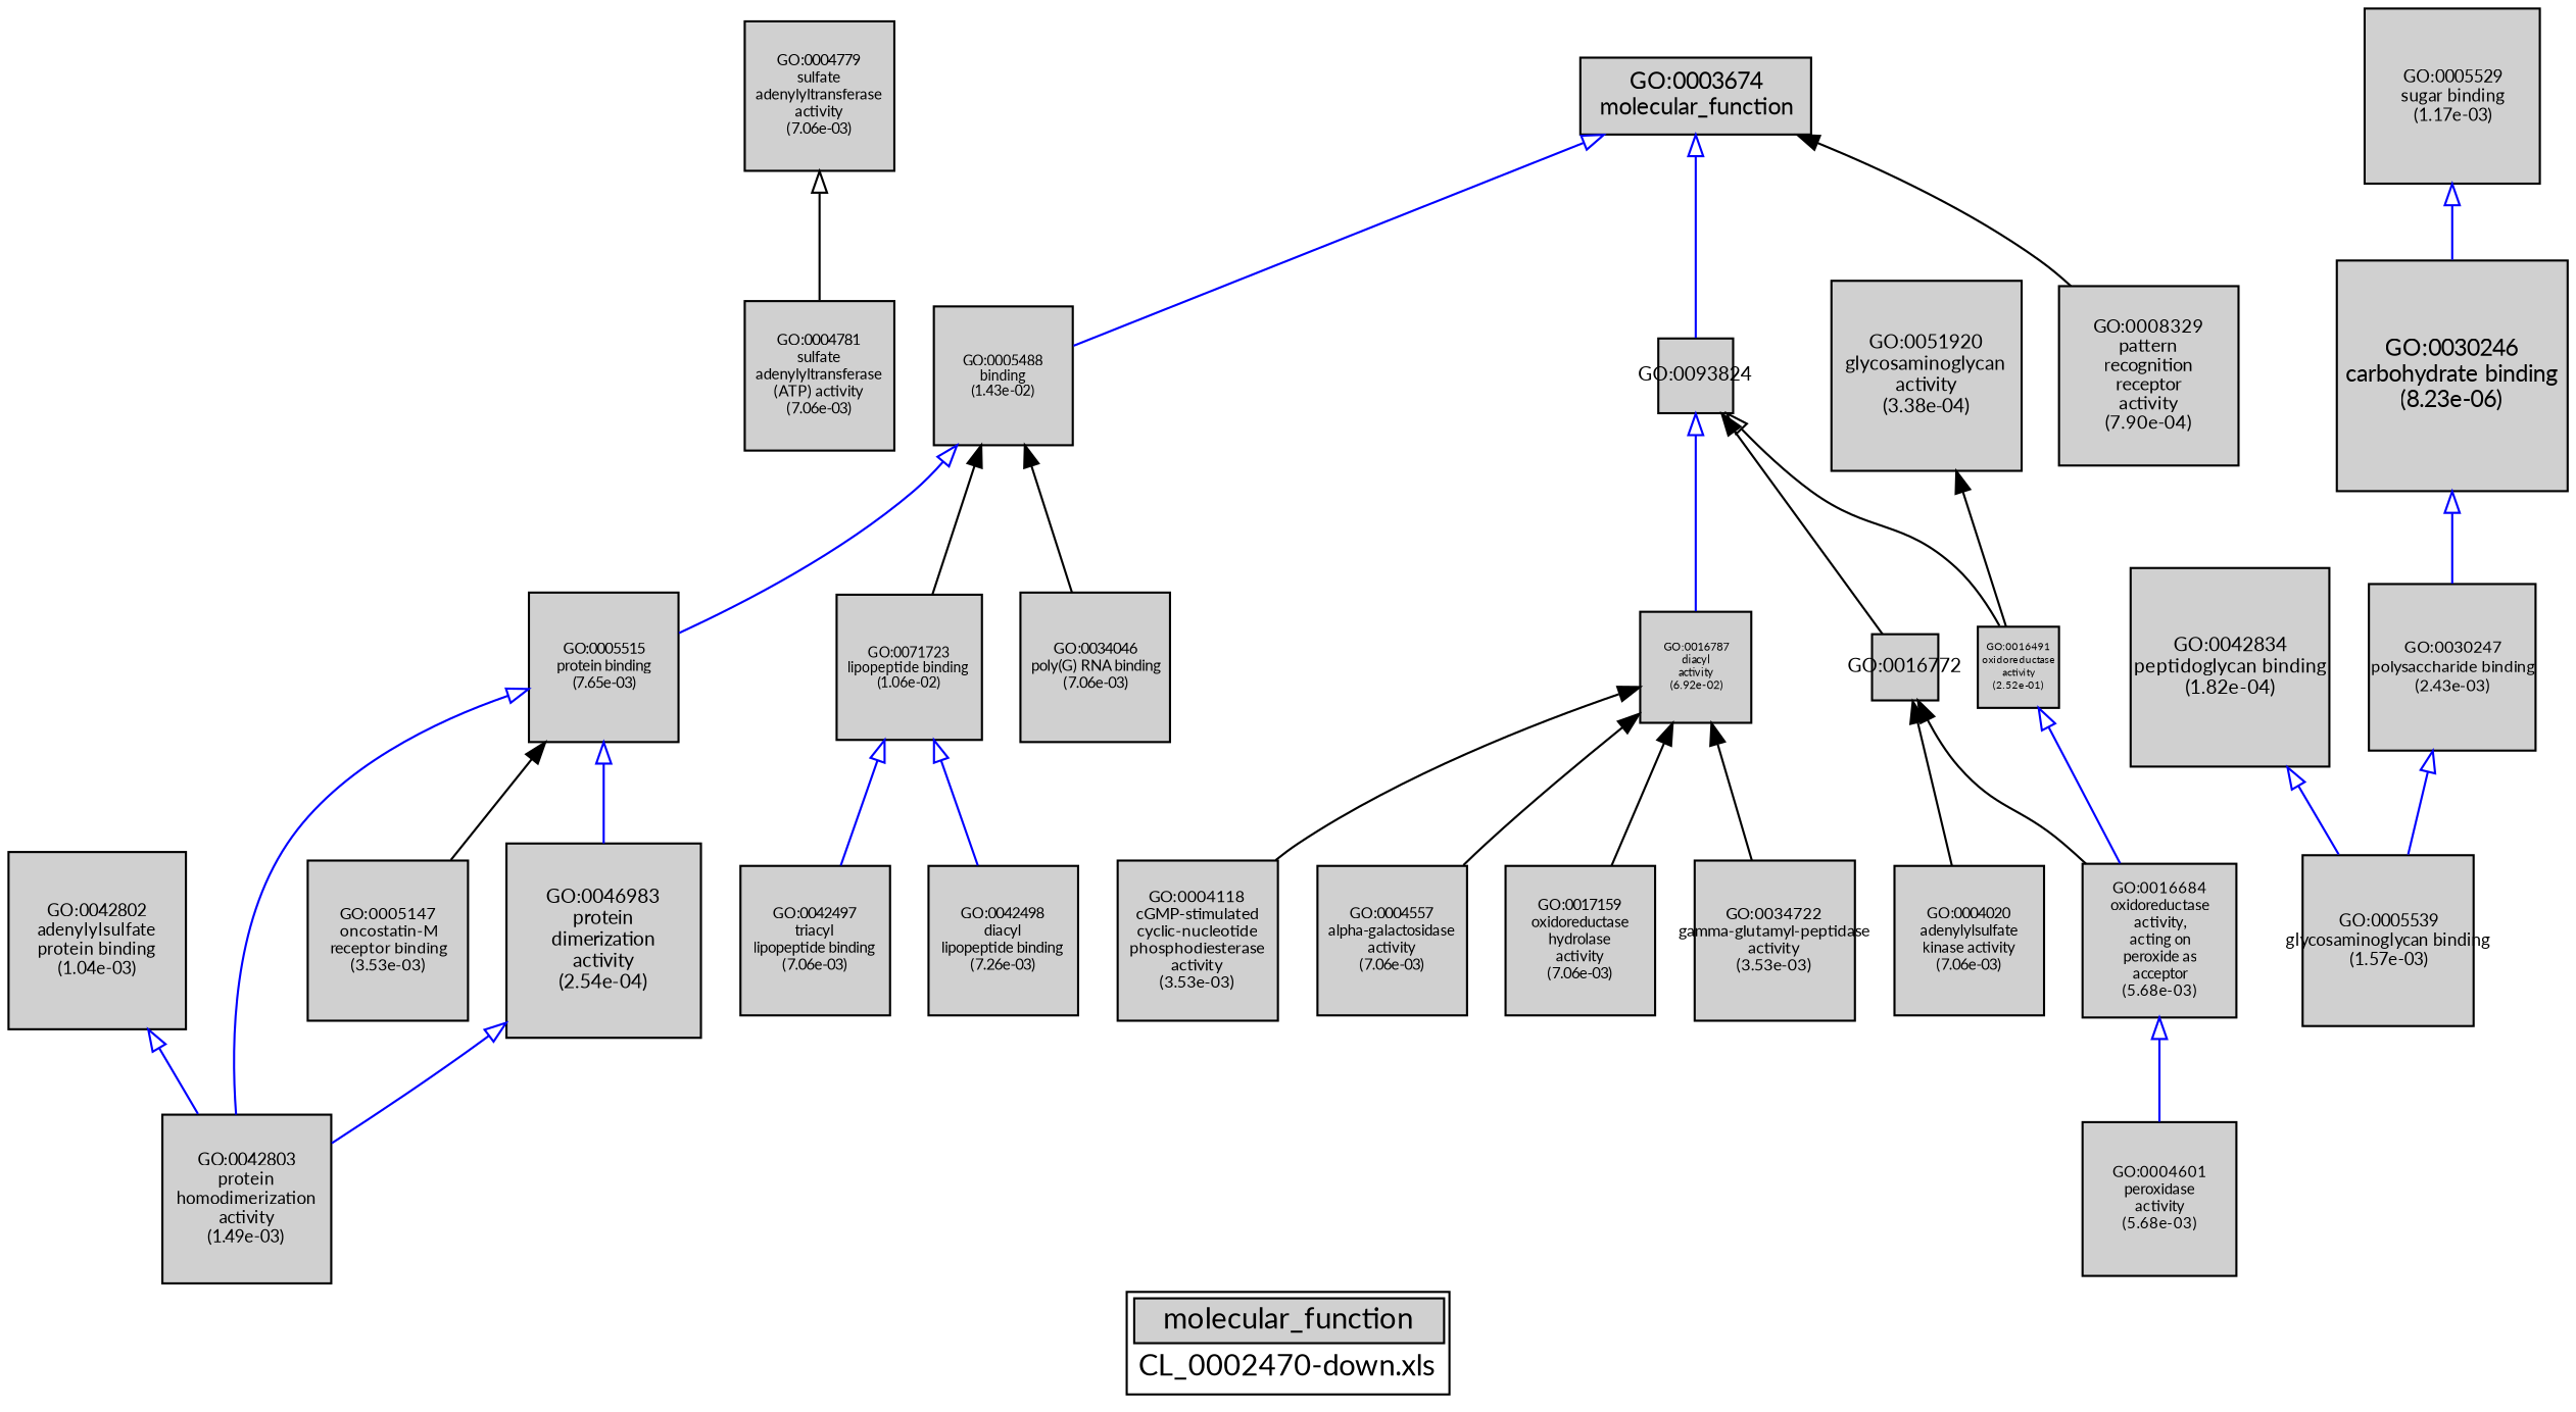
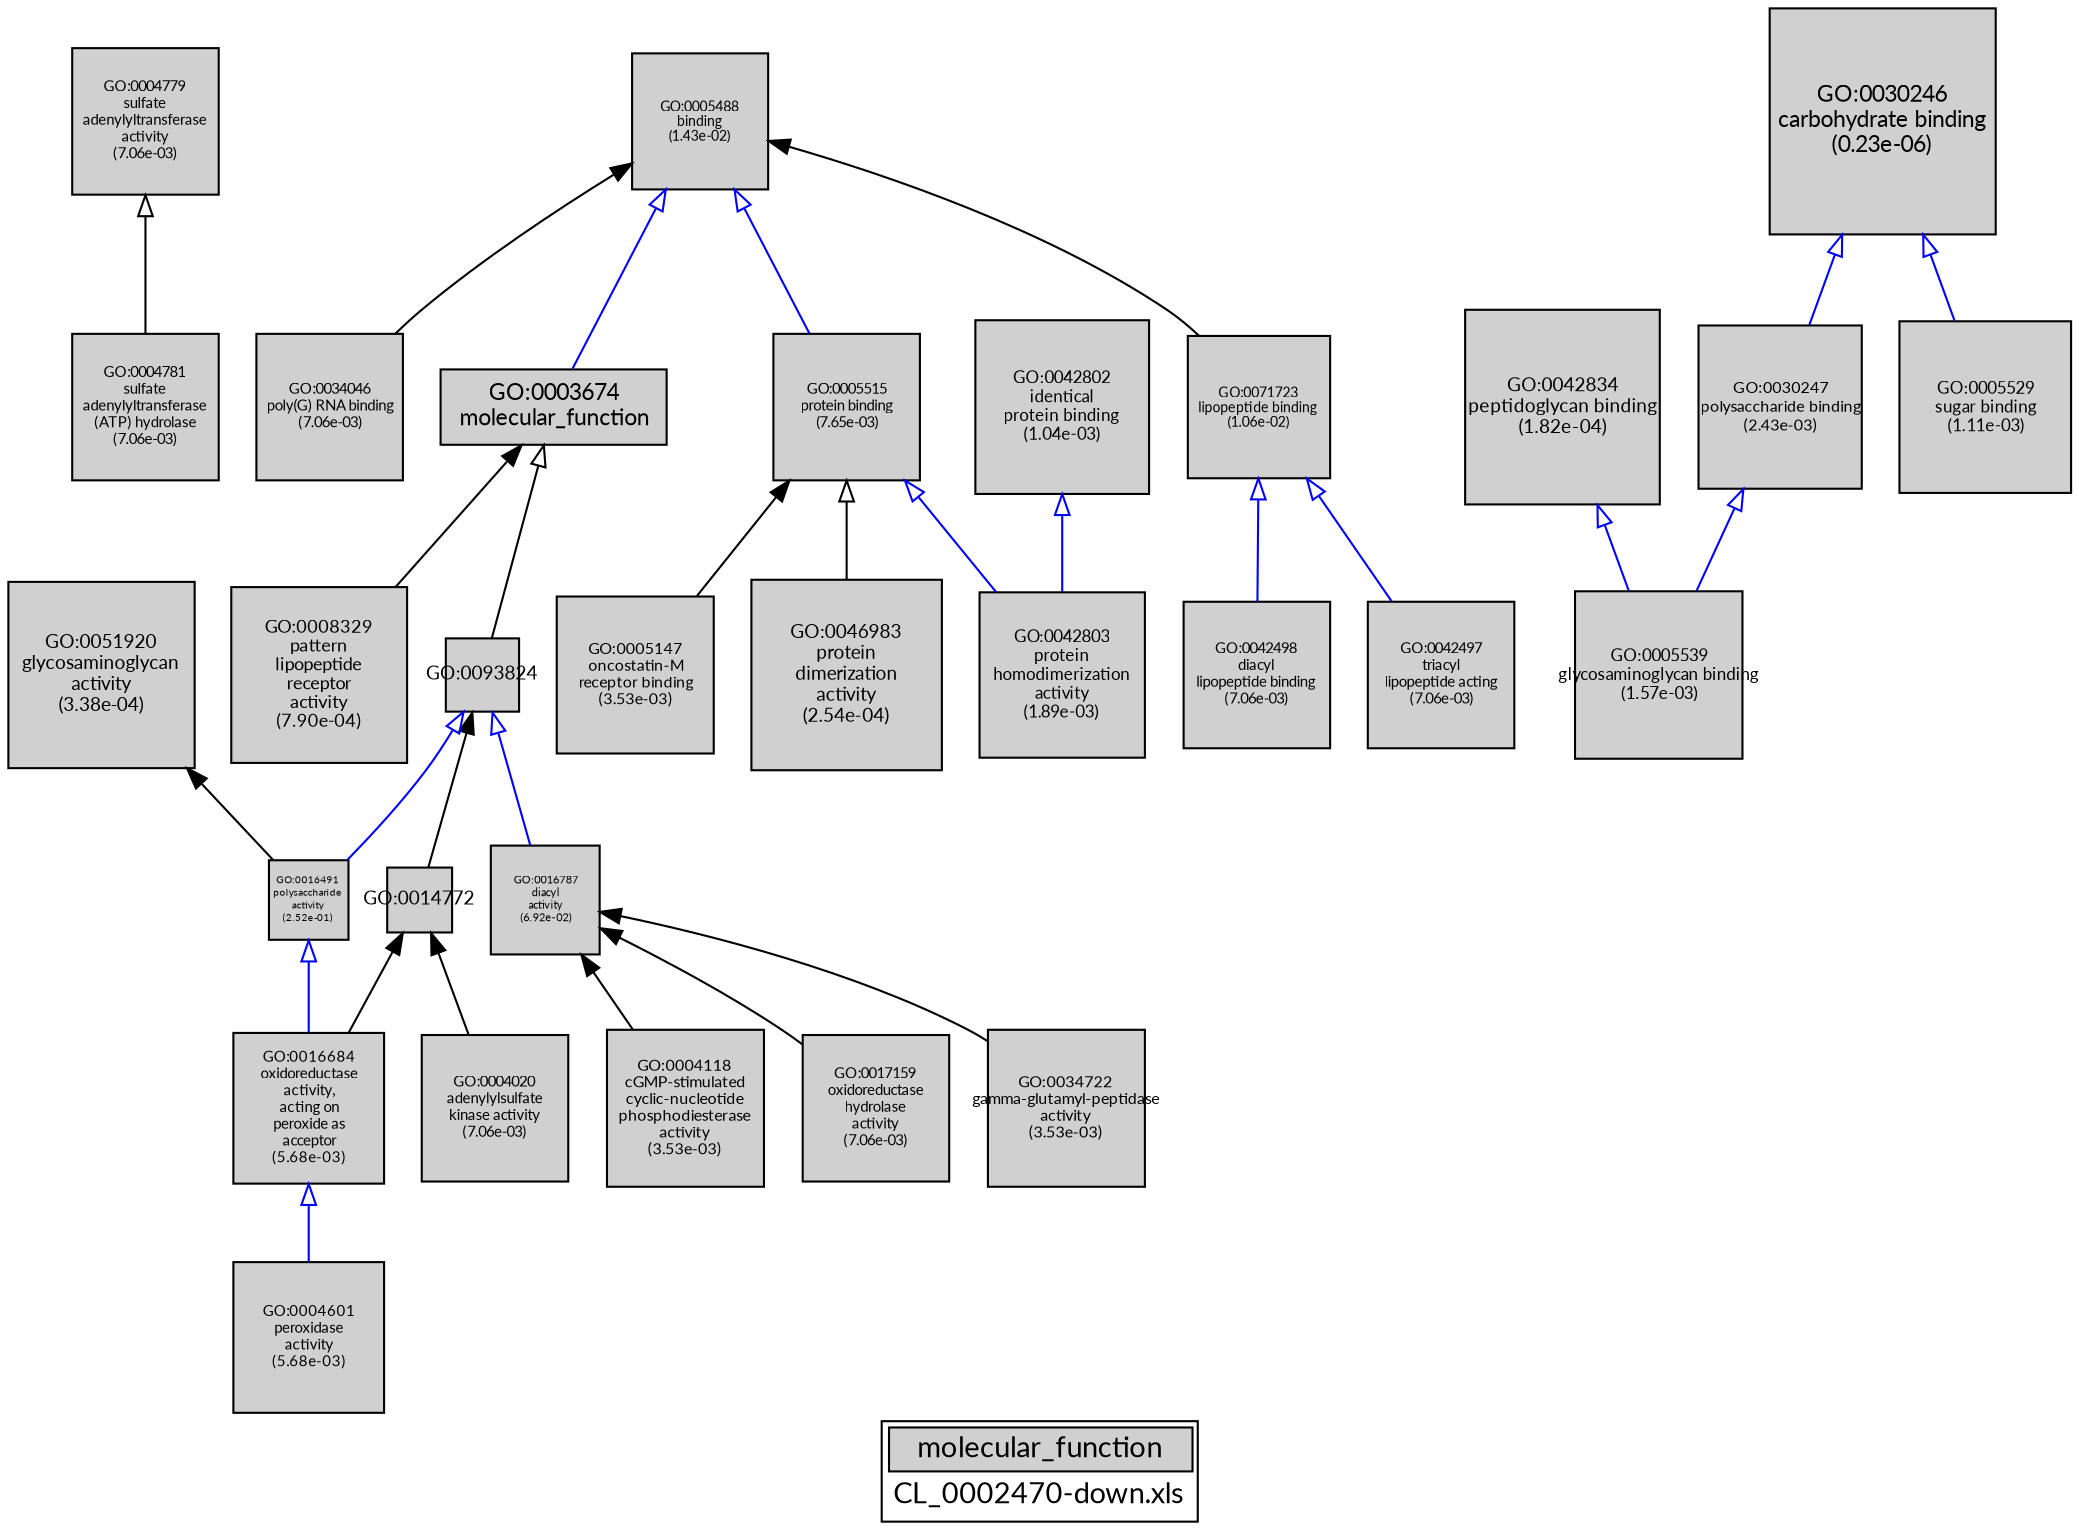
  digraph {
    bgcolor="#FFFFFF"
    fontname=Lato
    label=<<TABLE COLOR="black" BGCOLOR="white"><TR><TD COLSPAN="2" BGCOLOR="#D0D0D0"><FONT COLOR="black">molecular_function</FONT></TD></TR><TR><TD BORDER="0">CL_0002470-down.xls</TD></TR></TABLE>>
    node [color=black fillcolor="#D0D0D0" fixedsize=true fontcolor=black fontname=Lato fontsize=7.04654919347 shape=box style=filled]
    edge [arrowtail=empty color=blue dir=back fontname=Lato weight=5.0]
    n1 [height=0.978687387982 label=<<TABLE BORDER="0"><TR><TD>GO:0004779<BR/>sulfate<BR/>adenylyltransferase<BR/>activity<BR/>(7.06e-03)</TD></TR></TABLE>> width=0.978687387982]
    n2 [height=0.978687387982 label=<<TABLE BORDER="0"><TR><TD>GO:0004020<BR/>adenylylsulfate<BR/>kinase activity<BR/>(7.06e-03)</TD></TR></TABLE>> width=0.978687387982]
    n3 [fontsize=7.51742378647 height=1.04408663701 label=<<TABLE BORDER="0"><TR><TD>GO:0004118<BR/>cGMP-stimulated<BR/>cyclic-nucleotide<BR/>phosphodiesterase<BR/>activity<BR/>(3.53e-03)</TD></TR></TABLE>> width=1.04408663701]
    n4 [fontsize=9.26967606328 height=1.28745500879 label=<<TABLE BORDER="0"><TR><TD>GO:0042834<BR/>peptidoglycan binding<BR/>(1.82e-04)</TD></TR></TABLE>> width=1.28745500879]
-   n5 [fontsize=8.44785888581 height=1.17331373414 label=<<TABLE BORDER="0"><TR><TD>GO:0008329<BR/>pattern<BR/>recognition<BR/>receptor<BR/>activity<BR/>(7.90e-04)</TD></TR></TABLE>> width=1.17331373414]
+   n5 [fontsize=8.44785888581 height=1.17331373414 label=<<TABLE BORDER="0"><TR><TD>GO:0008329<BR/>pattern<BR/>lipopeptide<BR/>receptor<BR/>activity<BR/>(7.90e-04)</TD></TR></TABLE>> width=1.17331373414]
    n6 [fontsize=7.76066929345 height=1.0778707352 label=<<TABLE BORDER="0"><TR><TD>GO:0030247<BR/>polysaccharide binding<BR/>(2.43e-03)</TD></TR></TABLE>> width=1.0778707352]
-   "GO:0016772" [fontsize=9 height=0.433125659385 width=0.433125659385]
+   "GO:0016772" [fontsize=9 height=0.433125659385 width=0.433125659385 label="GO:0014772"]
    n8 [fontsize=8.9320289947 height=1.2405595826 label=<<TABLE BORDER="0"><TR><TD>GO:0051920<BR/>glycosaminoglycan<BR/>activity<BR/>(3.38e-04)</TD></TR></TABLE>> width=1.2405595826]
    n9 [fontsize=6.53040462559 height=0.907000642444 label=<<TABLE BORDER="0"><TR><TD>GO:0005488<BR/>binding<BR/>(1.43e-02)</TD></TR></TABLE>> width=0.907000642444]
-   n10 [fontsize=7.92004076839 height=1.10000566228 label=<<TABLE BORDER="0"><TR><TD>GO:0042803<BR/>protein<BR/>homodimerization<BR/>activity<BR/>(1.49e-03)</TD></TR></TABLE>> width=1.10000566228]
-   n11 [height=0.978687387982 label=<<TABLE BORDER="0"><TR><TD>GO:0042498<BR/>diacyl<BR/>lipopeptide binding<BR/>(7.26e-03)</TD></TR></TABLE>> width=0.978687387982]
+   n10 [fontsize=7.92004076839 height=1.10000566228 label=<<TABLE BORDER="0"><TR><TD>GO:0042803<BR/>protein<BR/>homodimerization<BR/>activity<BR/>(1.89e-03)</TD></TR></TABLE>> width=1.10000566228]
+   n11 [height=0.978687387982 label=<<TABLE BORDER="0"><TR><TD>GO:0042498<BR/>diacyl<BR/>lipopeptide binding<BR/>(7.06e-03)</TD></TR></TABLE>> width=0.978687387982]
    n12 [fontsize=9 height=0.485470464207 label="GO:0093824" width=0.485470464207]
-   n13 [height=0.978687387982 label=<<TABLE BORDER="0"><TR><TD>GO:0004557<BR/>alpha-galactosidase<BR/>activity<BR/>(7.06e-03)</TD></TR></TABLE>> width=0.978687387982]
-   n14 [fontsize=5.0 height=0.523489352603 label=<<TABLE BORDER="0"><TR><TD>GO:0016491<BR/>oxidoreductase<BR/>activity<BR/>(2.52e-01)</TD></TR></TABLE>> width=0.523489352603]
+   n14 [fontsize=5.0 height=0.523489352603 label=<<TABLE BORDER="0"><TR><TD>GO:0016491<BR/>polysaccharide<BR/>activity<BR/>(2.52e-01)</TD></TR></TABLE>> width=0.523489352603]
    n15 [fontsize=5.19636549542 height=0.721717429919 label=<<TABLE BORDER="0"><TR><TD>GO:0016787<BR/>diacyl<BR/>activity<BR/>(6.92e-02)</TD></TR></TABLE>> width=0.721717429919]
    n16 [height=0.978687387982 label=<<TABLE BORDER="0"><TR><TD>GO:0034046<BR/>poly(G) RNA binding<BR/>(7.06e-03)</TD></TR></TABLE>> width=0.978687387982]
-   n17 [fontsize=8.28528461165 height=1.15073397384 label=<<TABLE BORDER="0"><TR><TD>GO:0042802<BR/>adenylylsulfate<BR/>protein binding<BR/>(1.04e-03)</TD></TR></TABLE>> width=1.15073397384]
-   n18 [height=0.978687387982 label=<<TABLE BORDER="0"><TR><TD>GO:0042497<BR/>triacyl<BR/>lipopeptide binding<BR/>(7.06e-03)</TD></TR></TABLE>> width=0.978687387982]
+   n17 [fontsize=8.28528461165 height=1.15073397384 label=<<TABLE BORDER="0"><TR><TD>GO:0042802<BR/>identical<BR/>protein binding<BR/>(1.04e-03)</TD></TR></TABLE>> width=1.15073397384]
+   n18 [height=0.978687387982 label=<<TABLE BORDER="0"><TR><TD>GO:0042497<BR/>triacyl<BR/>lipopeptide acting<BR/>(7.06e-03)</TD></TR></TABLE>> width=0.978687387982]
    n19 [height=0.978687387982 label=<<TABLE BORDER="0"><TR><TD>GO:0017159<BR/>oxidoreductase<BR/>hydrolase<BR/>activity<BR/>(7.06e-03)</TD></TR></TABLE>> width=0.978687387982]
    n20 [fontsize=7.51742378647 height=1.04408663701 label=<<TABLE BORDER="0"><TR><TD>GO:0005147<BR/>oncostatin-M<BR/>receptor binding<BR/>(3.53e-03)</TD></TR></TABLE>> width=1.04408663701]
    n21 [fontsize=7.51742378647 height=1.04408663701 label=<<TABLE BORDER="0"><TR><TD>GO:0034722<BR/>gamma-glutamyl-peptidase<BR/>activity<BR/>(3.53e-03)</TD></TR></TABLE>> width=1.04408663701]
    n22 [fontsize=9.08980914123 height=1.26247349184 label=<<TABLE BORDER="0"><TR><TD>GO:0046983<BR/>protein<BR/>dimerization<BR/>activity<BR/>(2.54e-04)</TD></TR></TABLE>> width=1.26247349184]
    n23 [fontsize=7.19786776858 height=0.999703856747 label=<<TABLE BORDER="0"><TR><TD>GO:0016684<BR/>oxidoreductase<BR/>activity,<BR/>acting on<BR/>peroxide as<BR/>acceptor<BR/>(5.68e-03)</TD></TR></TABLE>> width=0.999703856747]
    n24 [fontsize=10.8 label=<<TABLE BORDER="0"><TR><TD>GO:0003674<BR/>molecular_function</TD></TR></TABLE>> width=1.5]
    n25 [fontsize=6.98947767489 height=0.97076078818 label=<<TABLE BORDER="0"><TR><TD>GO:0005515<BR/>protein binding<BR/>(7.65e-03)</TD></TR></TABLE>> width=0.97076078818]
    n26 [fontsize=6.7564360827 height=0.938393900375 label=<<TABLE BORDER="0"><TR><TD>GO:0071723<BR/>lipopeptide binding<BR/>(1.06e-02)</TD></TR></TABLE>> width=0.938393900375]
    n27 [fontsize=7.19786776858 height=0.999703856747 label=<<TABLE BORDER="0"><TR><TD>GO:0004601<BR/>peroxidase<BR/>activity<BR/>(5.68e-03)</TD></TR></TABLE>> width=0.999703856747]
-   n28 [height=0.978687387982 label=<<TABLE BORDER="0"><TR><TD>GO:0004781<BR/>sulfate<BR/>adenylyltransferase<BR/>(ATP) activity<BR/>(7.06e-03)</TD></TR></TABLE>> width=0.978687387982]
-   n29 [fontsize=8.244423969 height=1.14505888458 label=<<TABLE BORDER="0"><TR><TD>GO:0005529<BR/>sugar binding<BR/>(1.17e-03)</TD></TR></TABLE>> width=1.14505888458]
-   n30 [fontsize=10.8 height=1.5 label=<<TABLE BORDER="0"><TR><TD>GO:0030246<BR/>carbohydrate binding<BR/>(8.23e-06)</TD></TR></TABLE>> width=1.5]
+   n28 [height=0.978687387982 label=<<TABLE BORDER="0"><TR><TD>GO:0004781<BR/>sulfate<BR/>adenylyltransferase<BR/>(ATP) hydrolase<BR/>(7.06e-03)</TD></TR></TABLE>> width=0.978687387982]
+   n29 [fontsize=8.244423969 height=1.14505888458 label=<<TABLE BORDER="0"><TR><TD>GO:0005529<BR/>sugar binding<BR/>(1.11e-03)</TD></TR></TABLE>> width=1.14505888458]
+   n30 [fontsize=10.8 height=1.5 label=<<TABLE BORDER="0"><TR><TD>GO:0030246<BR/>carbohydrate binding<BR/>(0.23e-06)</TD></TR></TABLE>> width=1.5]
    n31 [fontsize=8.03419141072 height=1.11585991816 label=<<TABLE BORDER="0"><TR><TD>GO:0005539<BR/>glycosaminoglycan binding<BR/>(1.57e-03)</TD></TR></TABLE>> width=1.11585991816]
    subgraph sub_1 {
      n1
      n2
      n3
      n4
      n5
      n6
      "GO:0016772"
      n8
      n9
      n10
      n11
      n12
-     n13
      n14
      n15
      n16
      n17
      n18
      n19
      n20
      n21
      n22
      n23
      n24
      n25
      n26
      n27
      n28
      n29
      n30
      n31
    }
    subgraph sub_2 {
      n2
      n3
      n5
      "GO:0016772"
      n8
-     n13
      n16
      n19
      n20
      n21
      subgraph sub_3 {
        subgraph sub_4 {
        }
        subgraph sub_5 {
        }
      }
      subgraph sub_6 {
      }
      subgraph sub_7 {
        n1
        n4
        n6
        n9
        n10
        n11
        n12
        n14
        n15
        n17
        n18
        n22
        n23
        n24
        n25
        n26
        n27
        n28
        n29
        n30
        n31
      }
    }
    n1 -> n28 [color=black]
    n4 -> n31
    n6 -> n31
    "GO:0016772" -> n2 [weight=1 arrowtail="" color=""]
    "GO:0016772" -> n23 [weight=1 arrowtail="" color=""]
    n8 -> n14 [weight=1 arrowtail="" color=""]
    n9 -> n16 [weight=1 arrowtail="" color=""]
    n9 -> n25
    n9 -> n26 [weight=1 arrowtail="" color=""]
    n12 -> "GO:0016772" [weight=1 arrowtail="" color=""]
-   n12 -> n14 [color=black]
+   n12 -> n14
    n12 -> n15
    n14 -> n23
    n15 -> n3 [weight=1 arrowtail="" color=""]
-   n15 -> n13 [weight=1 arrowtail="" color=""]
    n15 -> n19 [weight=1 arrowtail="" color=""]
    n15 -> n21 [weight=1 arrowtail="" color=""]
    n17 -> n10
-   n22 -> n10
    n23 -> n27
    n24 -> n5 [weight=1 arrowtail="" color=""]
-   n24 -> n9
-   n24 -> n12
+   n9 -> n24
+   n24 -> n12 [color=black]
    n25 -> n10
    n25 -> n20 [weight=1 arrowtail="" color=""]
-   n25 -> n22
+   n25 -> n22 [color=black]
    n26 -> n11
    n26 -> n18
    n30 -> n6
-   n29 -> n30
+   n30 -> n29
  }
